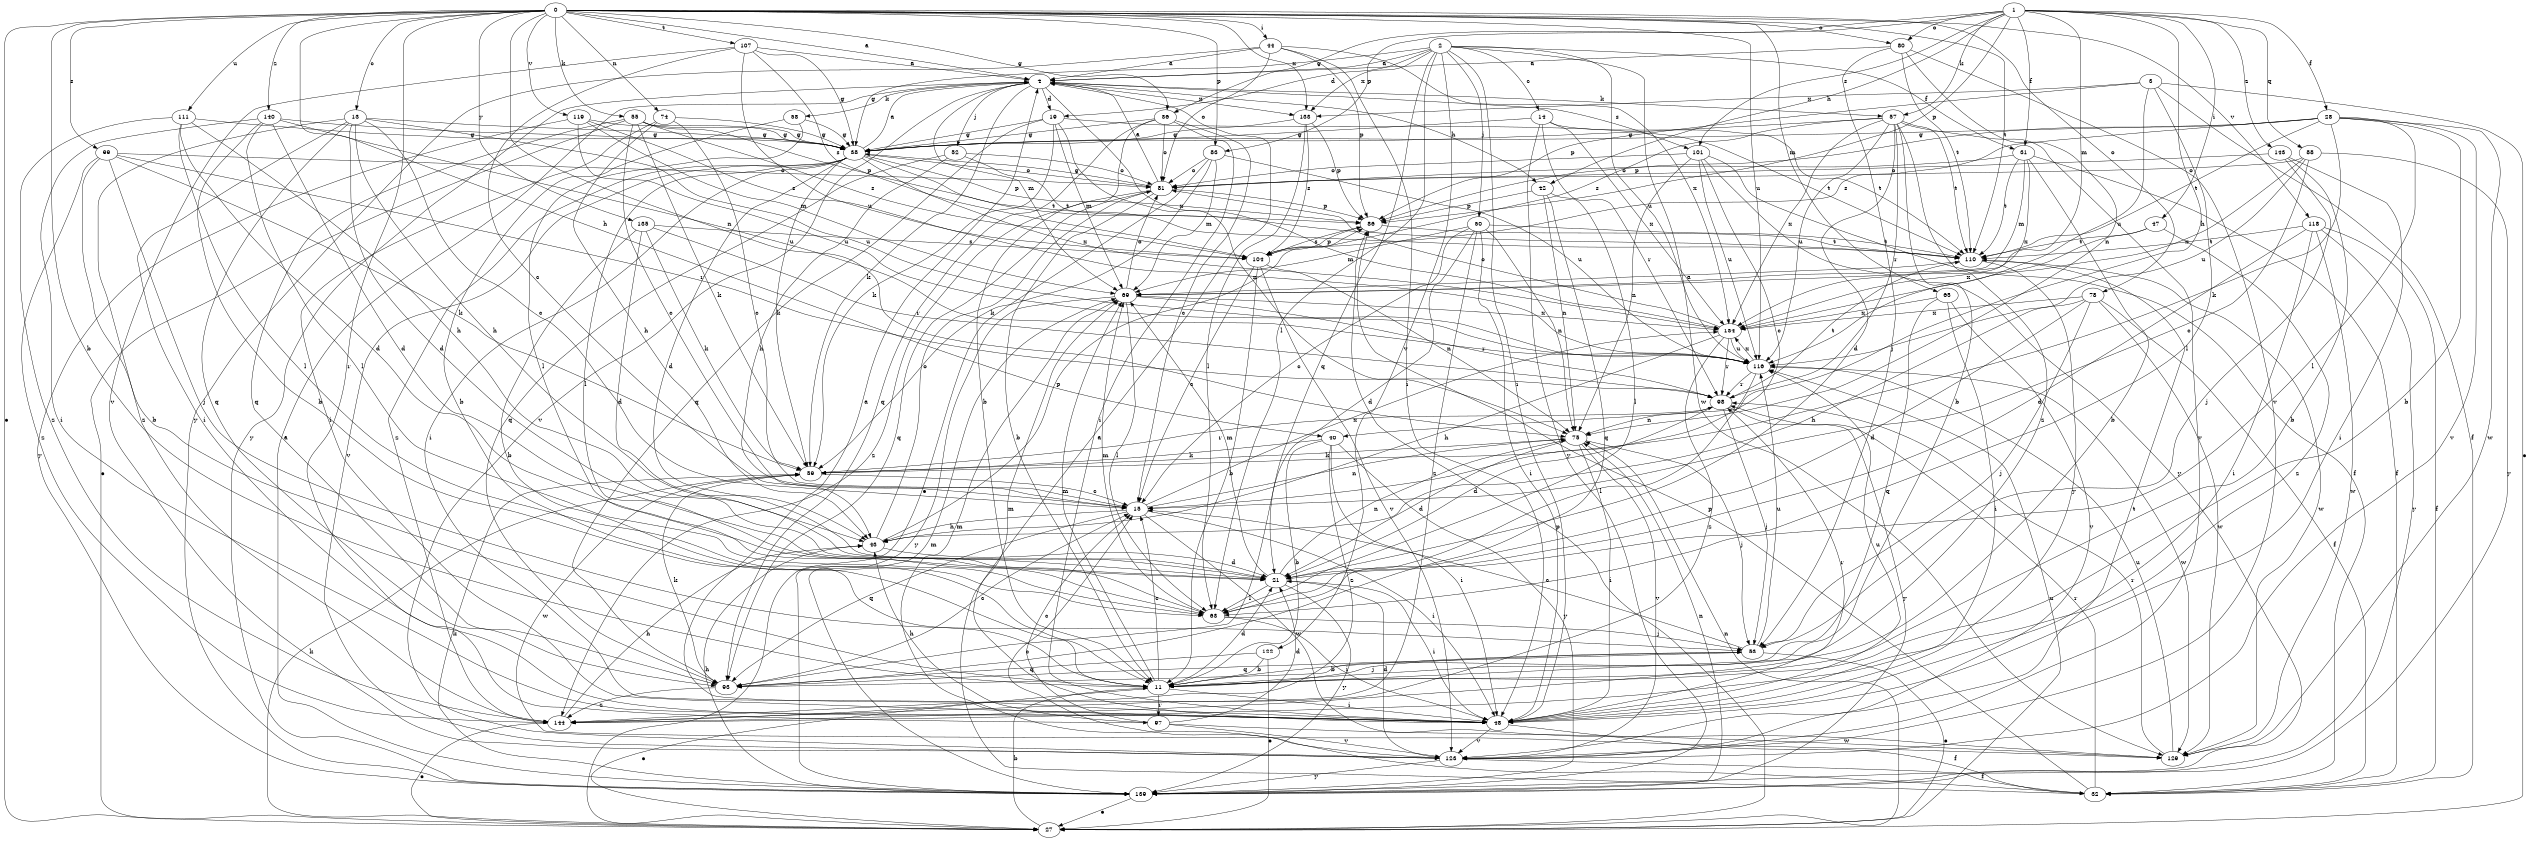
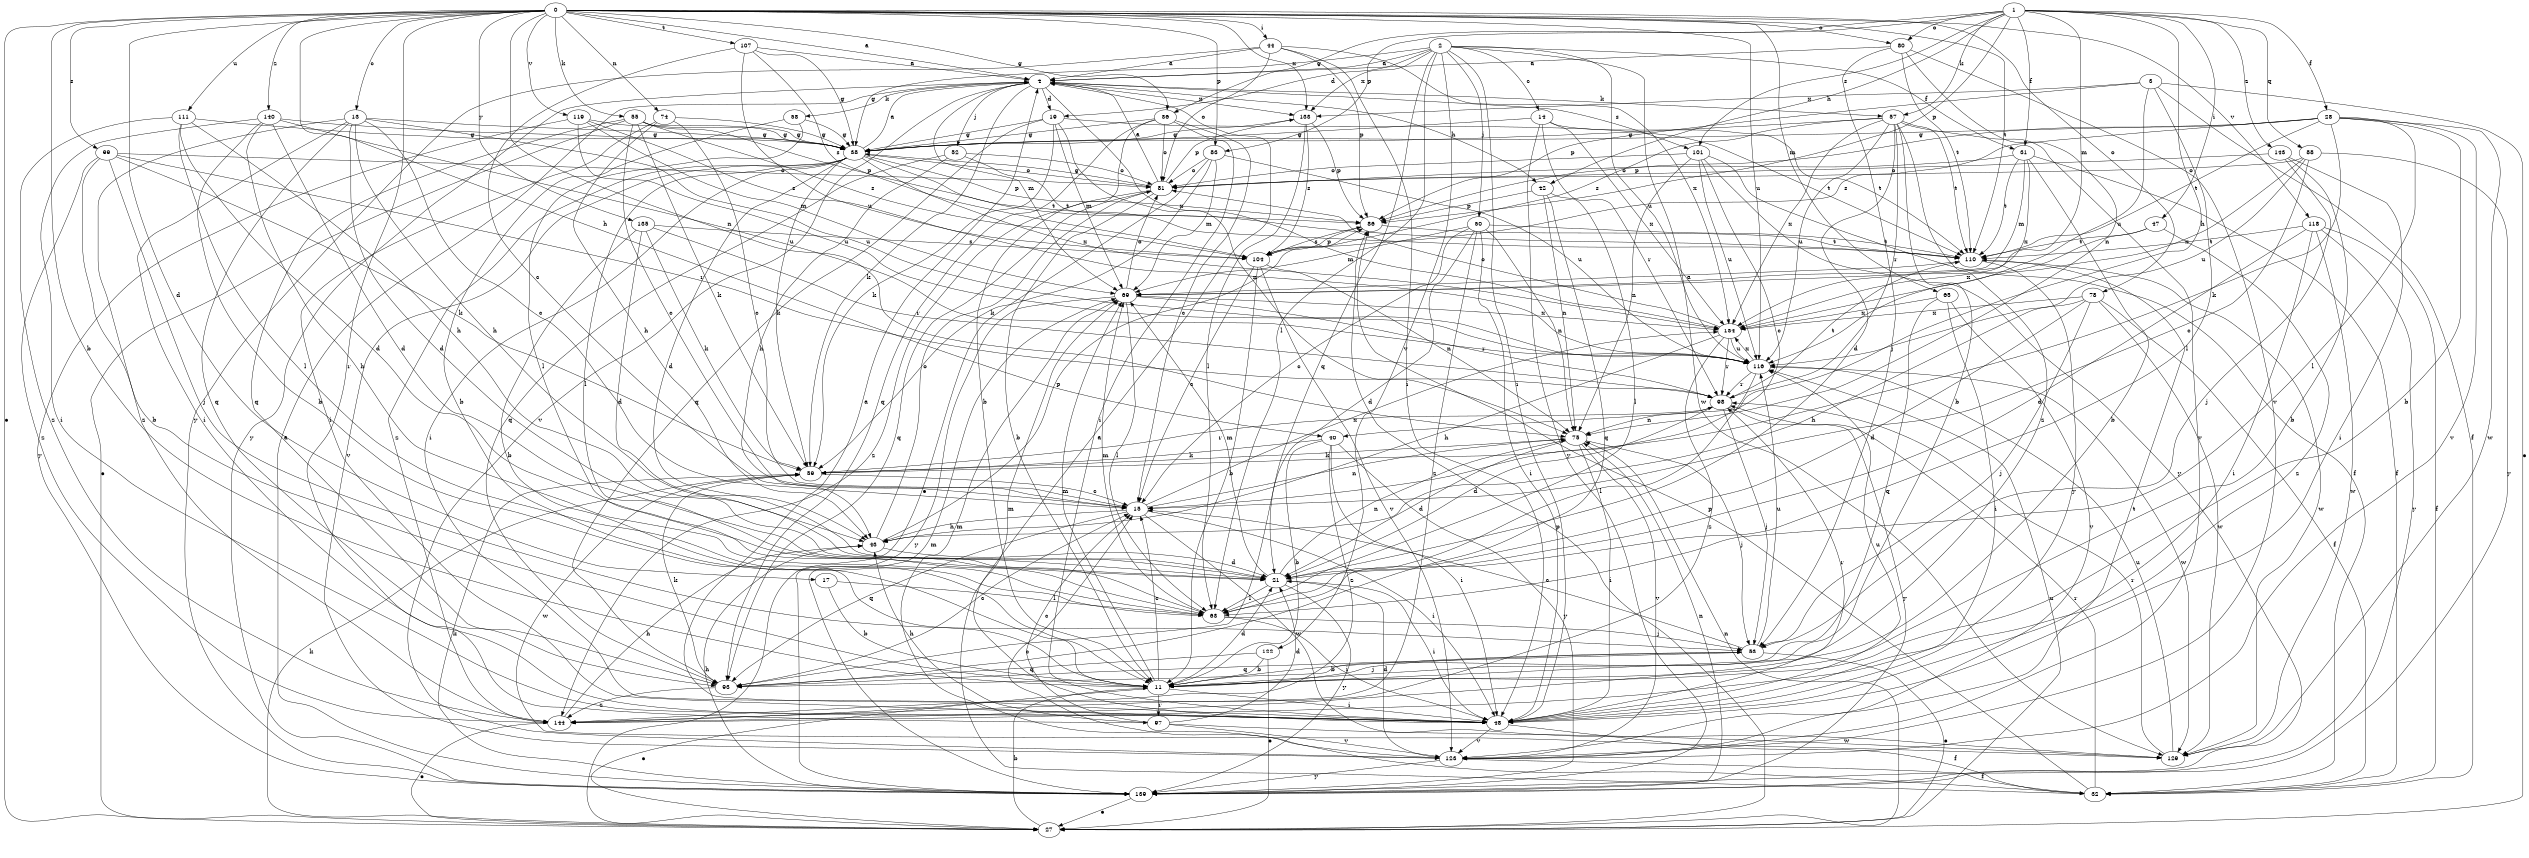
  strict digraph {
    0
    4
    11
    13
+   17
    27
    36
    40
    44
    55
    65
    74
    75
    78
    80
    83
    97
    99
    107
    110
    111
    116
    118
    119
    133
    135
    140
    42
    57
    69
    101
    19
    52
    58
    59
    123
    134
    139
    48
    15
    21
    53
    38
    93
    43
    144
    63
    86
    81
    104
    129
    32
    98
    1
    28
    31
    47
    88
    143
    2
    14
    50
    122
    3
    0 -> 4 [label=a]
    0 -> 11 [label=b]
    0 -> 13 [label=c]
+   0 -> 17 [label=d]
    0 -> 27 [label=e]
    0 -> 36 [label=g]
    0 -> 40 [label=h]
    0 -> 44 [label=i]
    0 -> 55 [label=k]
    0 -> 65 [label=m]
    0 -> 74 [label=n]
    0 -> 75 [label=n]
    0 -> 78 [label=o]
    0 -> 80 [label=o]
    0 -> 83 [label=p]
    0 -> 97 [label=r]
    0 -> 99 [label=s]
    0 -> 107 [label=t]
    0 -> 110 [label=t]
    0 -> 111 [label=u]
    0 -> 116 [label=u]
    0 -> 118 [label=v]
    0 -> 119 [label=v]
    0 -> 133 [label=x]
    0 -> 135 [label=y]
    0 -> 140 [label=z]
    4 -> 133 [label=x]
    4 -> 42 [label=h]
    4 -> 57 [label=k]
    4 -> 69 [label=m]
    4 -> 101 [label=s]
    4 -> 19 [label=d]
    4 -> 52 [label=j]
    4 -> 58 [label=k]
    4 -> 59 [label=k]
    4 -> 123 [label=v]
    4 -> 134 [label=x]
    4 -> 139 [label=y]
    11 -> 27 [label=e]
    11 -> 97 [label=r]
    11 -> 69 [label=m]
    11 -> 48 [label=i]
    11 -> 15 [label=c]
    11 -> 21 [label=d]
    11 -> 53 [label=j]
    13 -> 116 [label=u]
    13 -> 48 [label=i]
    13 -> 15 [label=c]
    13 -> 21 [label=d]
    13 -> 38 [label=g]
    13 -> 93 [label=q]
    13 -> 43 [label=h]
    13 -> 144 [label=z]
+   17 -> 11 [label=b]
+   17 -> 63 [label=l]
    27 -> 11 [label=b]
    27 -> 75 [label=n]
    27 -> 116 [label=u]
    27 -> 59 [label=k]
    27 -> 86 [label=p]
    36 -> 11 [label=b]
    36 -> 48 [label=i]
    36 -> 15 [label=c]
    36 -> 38 [label=g]
    36 -> 93 [label=q]
    36 -> 81 [label=o]
    40 -> 11 [label=b]
    40 -> 59 [label=k]
    40 -> 139 [label=y]
    40 -> 48 [label=i]
    40 -> 144 [label=z]
    44 -> 4 [label=a]
    44 -> 134 [label=x]
    44 -> 139 [label=y]
    44 -> 48 [label=i]
    44 -> 86 [label=p]
    44 -> 81 [label=o]
    55 -> 27 [label=e]
    55 -> 59 [label=k]
    55 -> 15 [label=c]
    55 -> 38 [label=g]
    55 -> 93 [label=q]
    55 -> 86 [label=p]
    55 -> 104 [label=s]
    65 -> 123 [label=v]
    65 -> 134 [label=x]
    65 -> 48 [label=i]
    65 -> 93 [label=q]
    74 -> 48 [label=i]
    74 -> 15 [label=c]
    74 -> 38 [label=g]
    74 -> 43 [label=h]
    75 -> 59 [label=k]
    75 -> 123 [label=v]
    75 -> 48 [label=i]
    75 -> 21 [label=d]
    75 -> 53 [label=j]
    78 -> 134 [label=x]
    78 -> 21 [label=d]
    78 -> 53 [label=j]
    78 -> 43 [label=h]
    78 -> 129 [label=w]
    78 -> 32 [label=f]
    80 -> 4 [label=a]
    80 -> 75 [label=n]
    80 -> 110 [label=t]
    80 -> 123 [label=v]
    80 -> 53 [label=j]
    83 -> 27 [label=e]
    83 -> 116 [label=u]
    83 -> 69 [label=m]
    83 -> 59 [label=k]
    83 -> 81 [label=o]
    97 -> 123 [label=v]
    97 -> 15 [label=c]
    97 -> 21 [label=d]
    97 -> 43 [label=h]
    97 -> 129 [label=w]
    99 -> 11 [label=b]
    99 -> 59 [label=k]
    99 -> 53 [label=j]
    99 -> 144 [label=z]
    99 -> 81 [label=o]
    99 -> 98 [label=r]
    107 -> 4 [label=a]
    107 -> 116 [label=u]
-   107 -> 123 [label=v]
    107 -> 15 [label=c]
    107 -> 38 [label=g]
    107 -> 104 [label=s]
    110 -> 69 [label=a]
    110 -> 48 [label=y]
    110 -> 129 [label=w]
    111 -> 21 [label=d]
    111 -> 38 [label=g]
    111 -> 43 [label=h]
    111 -> 144 [label=z]
    111 -> 63 [label=l]
    116 -> 134 [label=x]
    116 -> 63 [label=l]
    116 -> 129 [label=w]
    116 -> 98 [label=r]
    118 -> 110 [label=t]
    118 -> 139 [label=y]
    118 -> 48 [label=i]
    118 -> 21 [label=d]
    118 -> 129 [label=w]
    118 -> 32 [label=f]
    119 -> 116 [label=u]
    119 -> 69 [label=m]
    119 -> 139 [label=y]
    119 -> 38 [label=g]
    119 -> 104 [label=s]
    133 -> 38 [label=g]
    133 -> 63 [label=l]
    133 -> 86 [label=p]
    133 -> 104 [label=s]
    135 -> 11 [label=b]
    135 -> 59 [label=k]
    135 -> 21 [label=d]
    135 -> 104 [label=s]
    135 -> 98 [label=r]
    140 -> 11 [label=b]
    140 -> 116 [label=u]
    140 -> 48 [label=i]
    140 -> 21 [label=d]
    140 -> 38 [label=g]
-   140 -> 63 [label=l]
+   140 -> 63 [label=h]
    42 -> 75 [label=n]
    42 -> 93 [label=q]
    42 -> 63 [label=l]
    42 -> 86 [label=p]
    57 -> 11 [label=b]
    57 -> 110 [label=t]
    57 -> 116 [label=u]
    57 -> 123 [label=v]
    57 -> 134 [label=x]
    57 -> 21 [label=d]
    57 -> 38 [label=g]
    57 -> 144 [label=z]
    57 -> 104 [label=s]
    57 -> 98 [label=r]
    69 -> 134 [label=x]
    69 -> 139 [label=y]
    69 -> 63 [label=l]
    69 -> 81 [label=o]
    69 -> 98 [label=r]
    101 -> 75 [label=n]
    101 -> 116 [label=u]
    101 -> 139 [label=y]
    101 -> 15 [label=c]
    101 -> 81 [label=o]
    101 -> 32 [label=f]
    19 -> 75 [label=n]
    19 -> 110 [label=t]
    19 -> 69 [label=m]
    19 -> 59 [label=k]
    19 -> 38 [label=g]
    19 -> 93 [label=q]
    52 -> 110 [label=t]
    52 -> 93 [label=q]
    52 -> 43 [label=h]
    52 -> 81 [label=o]
    58 -> 11 [label=b]
    58 -> 38 [label=g]
    58 -> 63 [label=l]
    59 -> 15 [label=c]
    59 -> 129 [label=w]
    59 -> 98 [label=r]
    123 -> 110 [label=t]
    123 -> 69 [label=m]
    123 -> 139 [label=y]
    123 -> 21 [label=d]
    123 -> 32 [label=f]
    134 -> 116 [label=u]
    134 -> 43 [label=h]
    134 -> 144 [label=z]
    134 -> 81 [label=o]
    134 -> 98 [label=r]
    139 -> 4 [label=a]
    139 -> 27 [label=e]
    139 -> 75 [label=n]
    139 -> 69 [label=m]
    139 -> 59 [label=k]
    139 -> 43 [label=h]
    48 -> 4 [label=a]
    48 -> 116 [label=u]
    48 -> 69 [label=m]
    48 -> 123 [label=v]
    48 -> 32 [label=f]
    48 -> 98 [label=r]
    15 -> 75 [label=n]
    15 -> 134 [label=x]
    15 -> 48 [label=i]
    15 -> 93 [label=q]
    15 -> 43 [label=h]
    15 -> 129 [label=w]
    21 -> 75 [label=n]
    21 -> 69 [label=m]
    21 -> 139 [label=y]
    21 -> 48 [label=i]
    21 -> 63 [label=l]
    53 -> 11 [label=b]
    53 -> 27 [label=e]
    53 -> 116 [label=u]
    53 -> 15 [label=c]
    53 -> 93 [label=q]
    38 -> 4 [label=a]
    38 -> 110 [label=t]
    38 -> 59 [label=k]
    38 -> 123 [label=v]
    38 -> 134 [label=x]
    38 -> 48 [label=i]
    38 -> 21 [label=d]
    38 -> 144 [label=z]
    38 -> 63 [label=l]
    38 -> 86 [label=p]
    38 -> 81 [label=o]
    93 -> 59 [label=k]
    93 -> 15 [label=c]
    93 -> 144 [label=z]
    43 -> 21 [label=d]
    43 -> 86 [label=p]
    43 -> 81 [label=o]
    144 -> 27 [label=e]
    144 -> 43 [label=h]
    63 -> 69 [label=m]
    63 -> 48 [label=i]
    63 -> 53 [label=j]
    86 -> 110 [label=t]
    86 -> 104 [label=s]
    81 -> 4 [label=a]
    81 -> 11 [label=b]
    81 -> 38 [label=g]
    81 -> 93 [label=q]
    81 -> 144 [label=z]
-   81 -> 86 [label=p]
+   81 -> 133 [label=p]
    104 -> 11 [label=b]
    104 -> 75 [label=n]
    104 -> 123 [label=v]
    104 -> 15 [label=c]
    104 -> 86 [label=p]
    129 -> 116 [label=u]
    129 -> 98 [label=r]
    32 -> 4 [label=a]
    32 -> 15 [label=c]
    32 -> 86 [label=p]
    32 -> 98 [label=r]
    98 -> 75 [label=n]
    98 -> 110 [label=t]
    98 -> 139 [label=y]
    98 -> 21 [label=d]
    98 -> 53 [label=j]
    1 -> 36 [label=g]
    1 -> 40 [label=h]
    1 -> 80 [label=o]
    1 -> 83 [label=p]
    1 -> 42 [label=h]
    1 -> 57 [label=k]
    1 -> 69 [label=m]
    1 -> 101 [label=s]
    1 -> 86 [label=p]
    1 -> 28 [label=f]
    1 -> 31 [label=f]
    1 -> 47 [label=i]
    1 -> 88 [label=q]
    1 -> 143 [label=z]
    28 -> 11 [label=b]
    28 -> 110 [label=t]
    28 -> 59 [label=k]
    28 -> 123 [label=v]
    28 -> 38 [label=g]
    28 -> 63 [label=l]
    28 -> 86 [label=p]
    28 -> 104 [label=s]
    28 -> 129 [label=w]
    31 -> 11 [label=b]
    31 -> 110 [label=t]
    31 -> 69 [label=m]
    31 -> 134 [label=x]
    31 -> 81 [label=o]
    31 -> 32 [label=f]
    47 -> 110 [label=t]
    47 -> 134 [label=x]
    47 -> 144 [label=z]
    88 -> 116 [label=u]
    88 -> 134 [label=x]
    88 -> 139 [label=y]
    88 -> 15 [label=c]
    88 -> 81 [label=o]
    143 -> 11 [label=b]
    143 -> 48 [label=i]
    143 -> 53 [label=j]
    143 -> 81 [label=o]
    2 -> 4 [label=a]
    2 -> 116 [label=u]
    2 -> 133 [label=x]
    2 -> 19 [label=d]
    2 -> 48 [label=i]
    2 -> 38 [label=g]
    2 -> 93 [label=q]
    2 -> 63 [label=l]
    2 -> 129 [label=w]
    2 -> 31 [label=f]
    2 -> 14 [label=c]
    2 -> 50 [label=j]
    2 -> 122 [label=v]
    14 -> 110 [label=t]
    14 -> 134 [label=x]
    14 -> 139 [label=y]
    14 -> 38 [label=g]
    14 -> 98 [label=r]
    50 -> 75 [label=n]
    50 -> 110 [label=t]
    50 -> 69 [label=m]
    50 -> 48 [label=i]
    50 -> 15 [label=c]
    50 -> 21 [label=d]
    50 -> 144 [label=z]
    122 -> 11 [label=b]
    122 -> 27 [label=e]
    122 -> 93 [label=q]
    3 -> 27 [label=e]
    3 -> 116 [label=u]
    3 -> 133 [label=x]
    3 -> 63 [label=l]
    3 -> 86 [label=p]
    3 -> 32 [label=f]
  }
